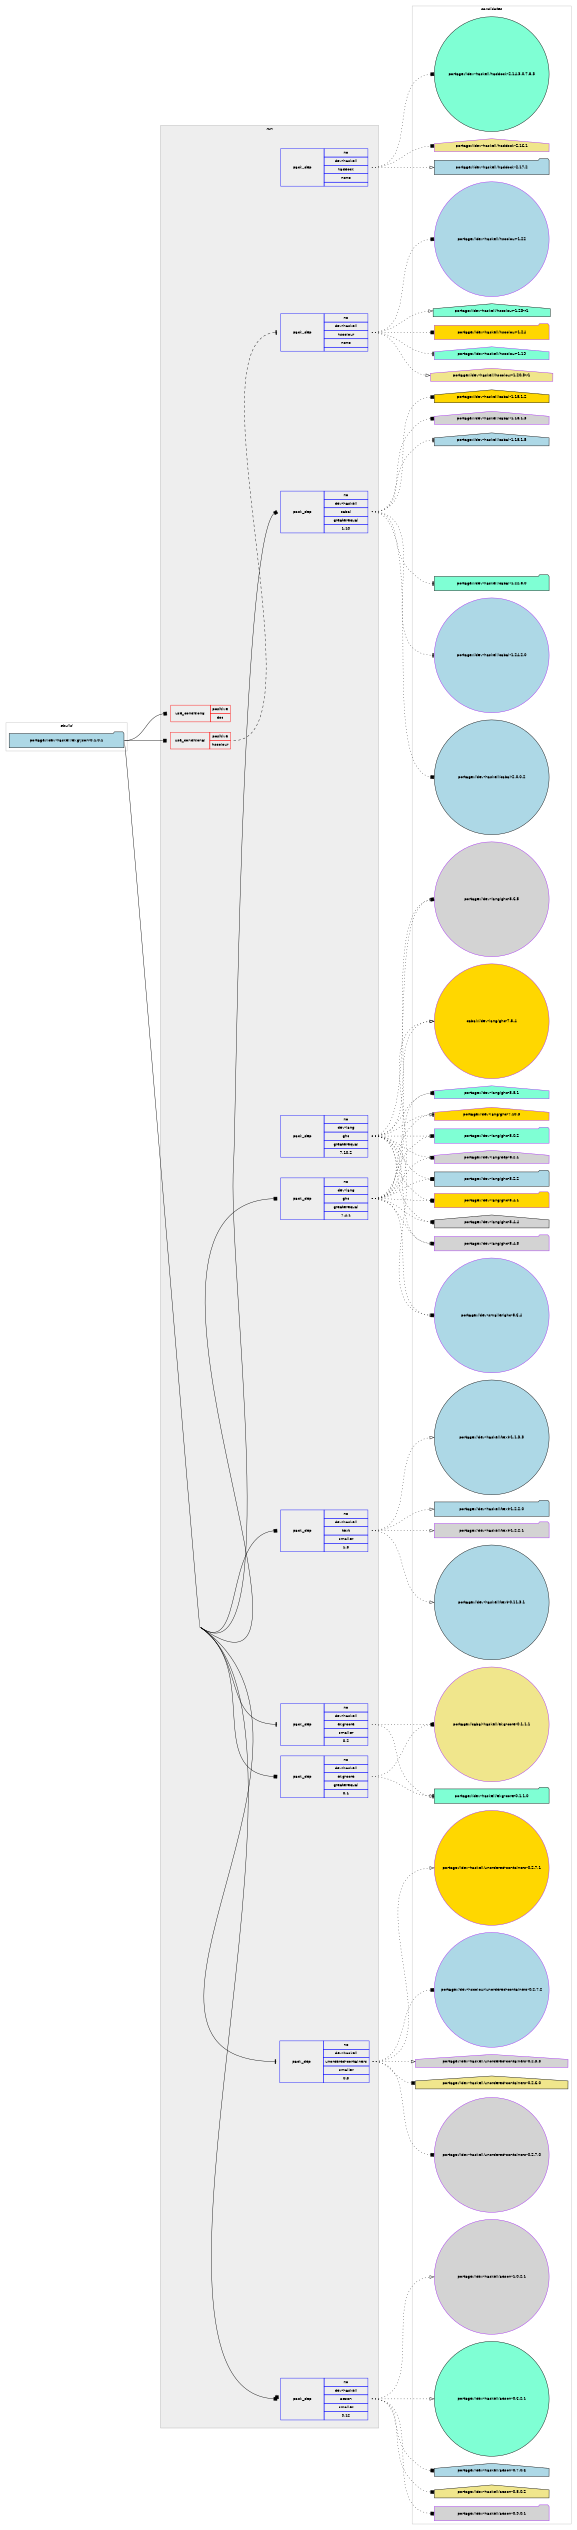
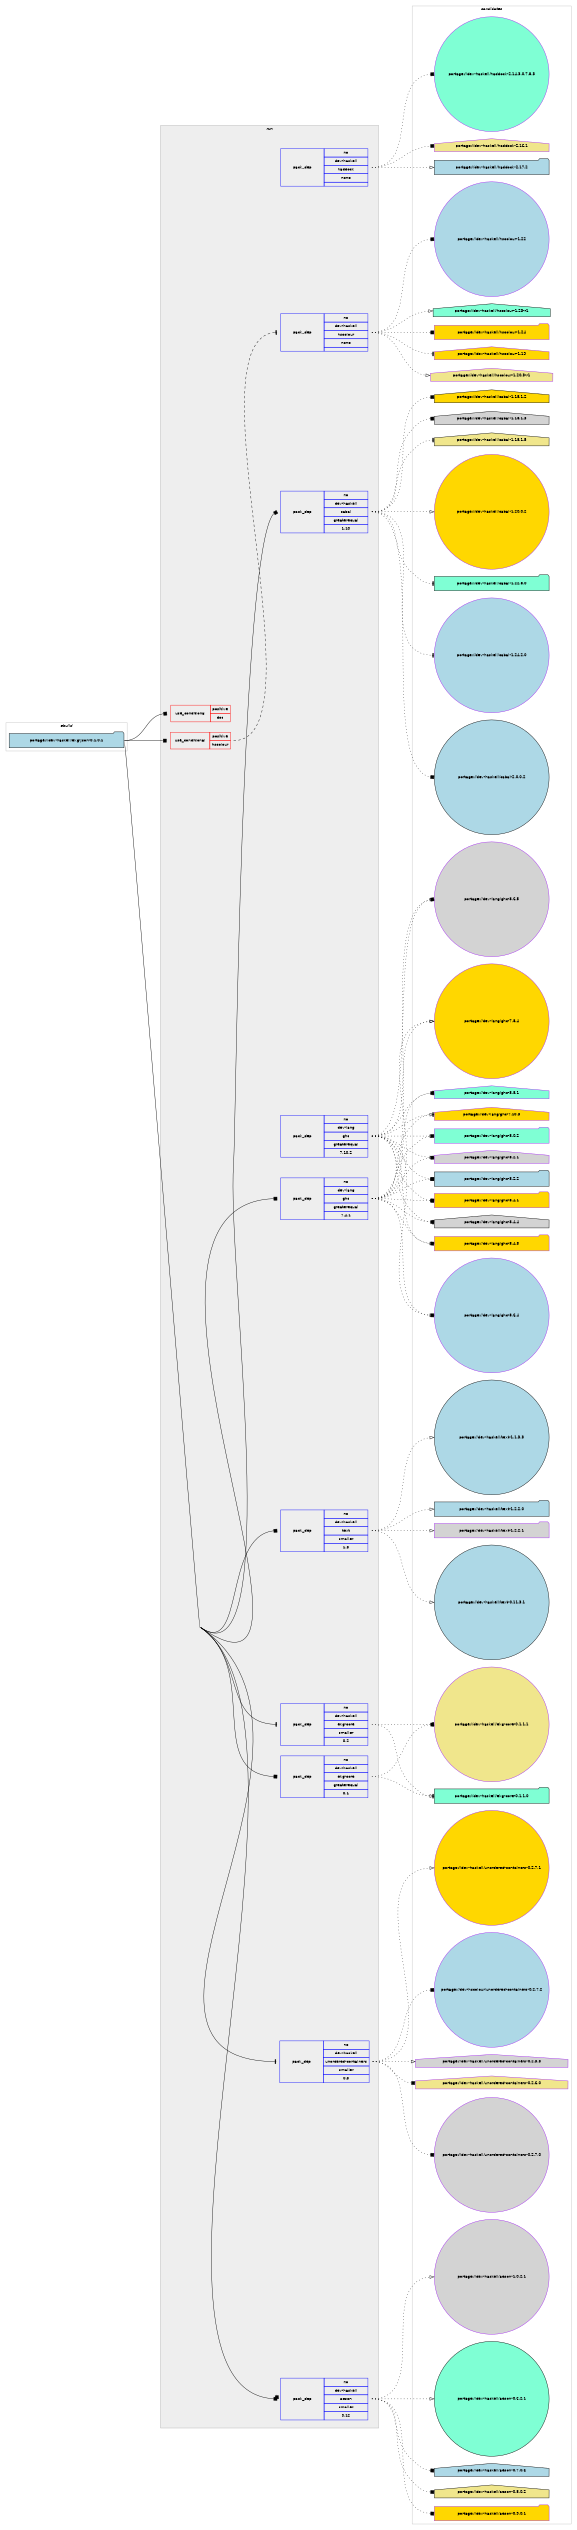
  digraph {
    compound=true
    concentrate=true
    fontname=Helvetica
    fontsize=10
    newrank=true
    rankdir=LR
    ranksep=1.5
    node [color=purple fontname=Helvetica fontsize=10 shape=circle style=filled]
    edge [arrowhead=box headport=w style=dotted tailport=e weight=100]
    n1 [color=black fillcolor=lightblue label="portage://dev-haskell/ekg-json-0.1.0.1" shape=folder width=4]
    n2 [color=blue label=<<TABLE BORDER="0" CELLBORDER="1" CELLSPACING="0" CELLPADDING="4" WIDTH="220"><TR><TD ROWSPAN="6" CELLPADDING="30">pack_dep</TD></TR><TR><TD WIDTH="110">no</TD></TR><TR><TD>dev-haskell</TD></TR><TR><TD>haddock</TD></TR><TR><TD>none</TD></TR><TR><TD></TD></TR></TABLE>> shape=none style=""]
    n3 [color=blue label=<<TABLE BORDER="0" CELLBORDER="1" CELLSPACING="0" CELLPADDING="4" WIDTH="220"><TR><TD ROWSPAN="6" CELLPADDING="30">pack_dep</TD></TR><TR><TD WIDTH="110">no</TD></TR><TR><TD>dev-lang</TD></TR><TR><TD>ghc</TD></TR><TR><TD>greaterequal</TD></TR><TR><TD>7.10.2</TD></TR></TABLE>> shape=none style=""]
    n4 [color=red label=<<TABLE BORDER="0" CELLBORDER="1" CELLSPACING="0" CELLPADDING="4"><TR><TD ROWSPAN="3" CELLPADDING="10">use_conditional</TD></TR><TR><TD>positive</TD></TR><TR><TD>doc</TD></TR></TABLE>> shape=none style=""]
    n5 [color=blue label=<<TABLE BORDER="0" CELLBORDER="1" CELLSPACING="0" CELLPADDING="4" WIDTH="220"><TR><TD ROWSPAN="6" CELLPADDING="30">pack_dep</TD></TR><TR><TD WIDTH="110">no</TD></TR><TR><TD>dev-haskell</TD></TR><TR><TD>hscolour</TD></TR><TR><TD>none</TD></TR><TR><TD></TD></TR></TABLE>> shape=none style=""]
    n6 [color=red label=<<TABLE BORDER="0" CELLBORDER="1" CELLSPACING="0" CELLPADDING="4"><TR><TD ROWSPAN="3" CELLPADDING="10">use_conditional</TD></TR><TR><TD>positive</TD></TR><TR><TD>hscolour</TD></TR></TABLE>> shape=none style=""]
    n7 [color=blue label=<<TABLE BORDER="0" CELLBORDER="1" CELLSPACING="0" CELLPADDING="4" WIDTH="220"><TR><TD ROWSPAN="6" CELLPADDING="30">pack_dep</TD></TR><TR><TD WIDTH="110">no</TD></TR><TR><TD>dev-haskell</TD></TR><TR><TD>cabal</TD></TR><TR><TD>greaterequal</TD></TR><TR><TD>1.10</TD></TR></TABLE>> shape=none style=""]
    n8 [color=blue label=<<TABLE BORDER="0" CELLBORDER="1" CELLSPACING="0" CELLPADDING="4" WIDTH="220"><TR><TD ROWSPAN="6" CELLPADDING="30">pack_dep</TD></TR><TR><TD WIDTH="110">no</TD></TR><TR><TD>dev-haskell</TD></TR><TR><TD>aeson</TD></TR><TR><TD>smaller</TD></TR><TR><TD>0.12</TD></TR></TABLE>> shape=none style=""]
    n9 [color=blue label=<<TABLE BORDER="0" CELLBORDER="1" CELLSPACING="0" CELLPADDING="4" WIDTH="220"><TR><TD ROWSPAN="6" CELLPADDING="30">pack_dep</TD></TR><TR><TD WIDTH="110">no</TD></TR><TR><TD>dev-haskell</TD></TR><TR><TD>ekg-core</TD></TR><TR><TD>greaterequal</TD></TR><TR><TD>0.1</TD></TR></TABLE>> shape=none style=""]
    n10 [color=blue label=<<TABLE BORDER="0" CELLBORDER="1" CELLSPACING="0" CELLPADDING="4" WIDTH="220"><TR><TD ROWSPAN="6" CELLPADDING="30">pack_dep</TD></TR><TR><TD WIDTH="110">no</TD></TR><TR><TD>dev-haskell</TD></TR><TR><TD>ekg-core</TD></TR><TR><TD>smaller</TD></TR><TR><TD>0.2</TD></TR></TABLE>> shape=none style=""]
    n11 [color=blue label=<<TABLE BORDER="0" CELLBORDER="1" CELLSPACING="0" CELLPADDING="4" WIDTH="220"><TR><TD ROWSPAN="6" CELLPADDING="30">pack_dep</TD></TR><TR><TD WIDTH="110">no</TD></TR><TR><TD>dev-haskell</TD></TR><TR><TD>text</TD></TR><TR><TD>smaller</TD></TR><TR><TD>1.3</TD></TR></TABLE>> shape=none style=""]
    n12 [color=blue label=<<TABLE BORDER="0" CELLBORDER="1" CELLSPACING="0" CELLPADDING="4" WIDTH="220"><TR><TD ROWSPAN="6" CELLPADDING="30">pack_dep</TD></TR><TR><TD WIDTH="110">no</TD></TR><TR><TD>dev-haskell</TD></TR><TR><TD>unordered-containers</TD></TR><TR><TD>smaller</TD></TR><TR><TD>0.3</TD></TR></TABLE>> shape=none style=""]
    n13 [color=blue label=<<TABLE BORDER="0" CELLBORDER="1" CELLSPACING="0" CELLPADDING="4" WIDTH="220"><TR><TD ROWSPAN="6" CELLPADDING="30">pack_dep</TD></TR><TR><TD WIDTH="110">no</TD></TR><TR><TD>dev-lang</TD></TR><TR><TD>ghc</TD></TR><TR><TD>greaterequal</TD></TR><TR><TD>7.4.1</TD></TR></TABLE>> shape=none style=""]
-   n14 [color=black fillcolor=aquamarine label="portage://dev-haskell/haddock-2.14.3.0.7.8.3" width=4]
+   n14 [fillcolor=aquamarine label="portage://dev-haskell/haddock-2.14.3.0.7.8.3" width=4]
    n15 [fillcolor=khaki label="portage://dev-haskell/haddock-2.16.1" shape=house width=4]
    n16 [color=black fillcolor=lightblue label="portage://dev-haskell/haddock-2.17.2" shape=folder width=4]
    n17 [fillcolor=gold label="portage://dev-lang/ghc-7.10.3" shape=house width=4]
-   n18 [fillcolor=gold label="cabal://dev-lang/ghc-7.8.4" width=4]
+   n18 [fillcolor=gold label="portage://dev-lang/ghc-7.8.4" width=4]
    n19 [fillcolor=aquamarine label="portage://dev-lang/ghc-8.0.2" shape=folder width=4]
-   n20 [fillcolor=lightgrey label="portage://dev-lang/dep-8.2.1" shape=house width=4]
+   n20 [fillcolor=lightgrey label="portage://dev-lang/ghc-8.2.1" shape=house width=4]
    n21 [color=black fillcolor=lightblue label="portage://dev-lang/ghc-8.2.2" shape=folder width=4]
    n22 [fillcolor=gold label="portage://dev-lang/ghc-8.4.1" shape=folder width=4]
    n23 [color=black fillcolor=lightgrey label="portage://dev-lang/ghc-8.4.4" shape=house width=4]
-   n24 [fillcolor=lightgrey label="portage://dev-lang/ghc-8.4.3" shape=folder width=4]
-   n25 [fillcolor=lightblue label="portage://dev-smaller/ghc-8.6.4" width=4]
+   n24 [fillcolor=gold label="portage://dev-lang/ghc-8.4.3" shape=folder width=4]
+   n25 [fillcolor=lightblue label="portage://dev-lang/ghc-8.6.4" width=4]
    n26 [fillcolor=lightgrey label="portage://dev-lang/ghc-8.6.5" width=4]
    n27 [fillcolor=aquamarine label="portage://dev-lang/ghc-8.8.1" shape=house width=4]
-   n28 [fillcolor=aquamarine label="portage://dev-haskell/hscolour-1.19" shape=house width=4]
+   n28 [fillcolor=gold label="portage://dev-haskell/hscolour-1.19" shape=house width=4]
    n29 [fillcolor=khaki label="portage://dev-haskell/hscolour-1.20.3-r1" shape=house width=4]
    n30 [fillcolor=lightblue label="portage://dev-haskell/hscolour-1.22" width=4]
    n31 [color=black fillcolor=aquamarine label="portage://dev-haskell/hscolour-1.23-r1" shape=house width=4]
    n32 [fillcolor=gold label="portage://dev-haskell/hscolour-1.24" shape=folder width=4]
    n33 [color=black fillcolor=gold label="portage://dev-haskell/cabal-1.18.1.2" shape=house width=4]
-   n34 [fillcolor=lightgrey label="portage://dev-haskell/cabal-1.18.1.3" shape=house width=4]
-   n35 [color=black fillcolor=lightblue label="portage://dev-haskell/cabal-1.18.1.5" shape=house width=4]
+   n34 [color=black fillcolor=lightgrey label="portage://dev-haskell/cabal-1.18.1.3" shape=house width=4]
+   n35 [color=black fillcolor=khaki label="portage://dev-haskell/cabal-1.18.1.5" shape=house width=4]
+   n36 [fillcolor=gold label="portage://dev-haskell/cabal-1.20.0.2" width=4]
    n37 [color=black fillcolor=aquamarine label="portage://dev-haskell/cabal-1.22.8.0" shape=folder width=4]
    n38 [fillcolor=lightblue label="portage://dev-haskell/cabal-1.24.2.0" width=4]
    n39 [color=black fillcolor=lightblue label="portage://dev-haskell/cabal-2.0.0.2" width=4]
    n40 [color=black fillcolor=aquamarine label="portage://dev-haskell/aeson-0.6.2.1" width=4]
    n41 [color=black fillcolor=lightblue label="portage://dev-haskell/aeson-0.7.0.6" shape=house width=4]
    n42 [color=black fillcolor=khaki label="portage://dev-haskell/aeson-0.8.0.2" shape=house width=4]
-   n43 [fillcolor=lightgrey label="portage://dev-haskell/aeson-0.9.0.1" shape=folder width=4]
+   n43 [fillcolor=gold label="portage://dev-haskell/aeson-0.9.0.1" shape=folder width=4]
    n44 [fillcolor=lightgrey label="portage://dev-haskell/aeson-1.0.2.1" width=4]
    n45 [color=black fillcolor=aquamarine label="portage://dev-haskell/ekg-core-0.1.1.0" shape=folder width=4]
-   n46 [fillcolor=khaki label="portage://cabal-haskell/ekg-core-0.1.1.1" width=4]
+   n46 [fillcolor=khaki label="portage://dev-haskell/ekg-core-0.1.1.1" width=4]
    n47 [color=black fillcolor=lightblue label="portage://dev-haskell/text-0.11.3.1" width=4]
    n48 [color=black fillcolor=lightblue label="portage://dev-haskell/text-1.1.3.3" width=4]
    n49 [color=black fillcolor=lightblue label="portage://dev-haskell/text-1.2.2.0" shape=folder width=4]
    n50 [fillcolor=lightgrey label="portage://dev-haskell/text-1.2.2.1" shape=folder width=4]
    n51 [fillcolor=lightgrey label="portage://dev-haskell/unordered-containers-0.2.3.3" shape=house width=4]
-   n52 [color=black fillcolor=khaki label="portage://dev-haskell/unordered-containers-0.2.6.0" shape=house width=4]
+   n52 [fillcolor=khaki label="portage://dev-haskell/unordered-containers-0.2.6.0" shape=house width=4]
    n53 [fillcolor=lightgrey label="portage://dev-haskell/unordered-containers-0.2.7.0" width=4]
    n54 [fillcolor=gold label="portage://dev-haskell/unordered-containers-0.2.7.1" width=4]
    n55 [fillcolor=lightblue label="portage://dev-hscolour/unordered-containers-0.2.7.2" width=4]
    subgraph cluster_1 {
      color=gray
      label=<<i>dependencies</i>>
      subgraph cluster_2 {
        color=gray
        fillcolor="#eeeeee"
        label=<<i>compile</i>>
        style=filled
        subgraph sub_3 {
          color=gray
          fillcolor="#eeeeee"
          label=<<i>compile</i>>
          style=filled
          n4
          subgraph sub_4 {
            color=gray
            fillcolor="#eeeeee"
            label=<<i>compile</i>>
            style=filled
            subgraph sub_5 {
              color=gray
              fillcolor="#eeeeee"
              label=<<i>compile</i>>
              style=filled
              n2
            }
            subgraph sub_6 {
              color=gray
              fillcolor="#eeeeee"
              label=<<i>compile</i>>
              style=filled
              n3
            }
          }
        }
        subgraph sub_7 {
          color=gray
          fillcolor="#eeeeee"
          label=<<i>compile</i>>
          style=filled
          n6
          subgraph sub_8 {
            color=gray
            fillcolor="#eeeeee"
            label=<<i>compile</i>>
            style=filled
            n5
          }
        }
        subgraph sub_9 {
          color=gray
          fillcolor="#eeeeee"
          label=<<i>compile</i>>
          style=filled
          n7
        }
      }
      subgraph cluster_10 {
        color=gray
        fillcolor="#eeeeee"
        label=<<i>compile and run</i>>
        style=filled
        subgraph sub_11 {
          color=gray
          fillcolor="#eeeeee"
          label=<<i>compile and run</i>>
          style=filled
          n8
        }
        subgraph sub_12 {
          color=gray
          fillcolor="#eeeeee"
          label=<<i>compile and run</i>>
          style=filled
          n9
        }
        subgraph sub_13 {
          color=gray
          fillcolor="#eeeeee"
          label=<<i>compile and run</i>>
          style=filled
          n10
        }
        subgraph sub_14 {
          color=gray
          fillcolor="#eeeeee"
          label=<<i>compile and run</i>>
          style=filled
          n11
        }
        subgraph sub_15 {
          color=gray
          fillcolor="#eeeeee"
          label=<<i>compile and run</i>>
          style=filled
          n12
        }
        subgraph sub_16 {
          color=gray
          fillcolor="#eeeeee"
          label=<<i>compile and run</i>>
          style=filled
          n13
        }
      }
      subgraph cluster_17 {
        color=gray
        fillcolor="#eeeeee"
        label=<<i>run</i>>
        style=filled
      }
    }
    subgraph cluster_18 {
      color=gray
      label=<<i>ebuild</i>>
      rank=same
      n1
    }
    subgraph cluster_19 {
      color=gray
      label=<<i>candidates</i>>
      rank=same
      subgraph sub_20 {
        color=black
        label=<<i>candidates</i>>
        nodesep=1
        rank=same
        n14
        n15
        n16
      }
      subgraph sub_21 {
        color=black
        label=<<i>candidates</i>>
        nodesep=1
        rank=same
        n17
        n18
        n19
        n20
        n21
        n22
        n23
        n24
        n25
        n26
        n27
      }
      subgraph sub_22 {
        color=black
        label=<<i>candidates</i>>
        nodesep=1
        rank=same
        n28
        n29
        n30
        n31
        n32
      }
      subgraph sub_23 {
        color=black
        label=<<i>candidates</i>>
        nodesep=1
        rank=same
        n33
        n34
        n35
+       n36
        n37
        n38
        n39
      }
      subgraph sub_24 {
        color=black
        label=<<i>candidates</i>>
        nodesep=1
        rank=same
        n40
        n41
        n42
        n43
        n44
      }
      subgraph sub_25 {
        color=black
        label=<<i>candidates</i>>
        nodesep=1
        rank=same
        n45
        n46
      }
      subgraph sub_26 {
        color=black
        label=<<i>candidates</i>>
        nodesep=1
        rank=same
        n45
        n46
      }
      subgraph sub_27 {
        color=black
        label=<<i>candidates</i>>
        nodesep=1
        rank=same
        n47
        n48
        n49
        n50
      }
      subgraph sub_28 {
        color=black
        label=<<i>candidates</i>>
        nodesep=1
        rank=same
        n51
        n52
        n53
        n54
        n55
      }
      subgraph sub_29 {
        color=black
        label=<<i>candidates</i>>
        nodesep=1
        rank=same
        n17
        n18
        n19
        n20
        n21
        n22
        n23
        n24
        n25
        n26
        n27
      }
    }
    n1 -> n4 [style=solid weight=20]
    n1 -> n6 [style=solid weight=20]
    n1 -> n7 [style=solid weight=20]
    n1 -> n8 [style=solid weight=20]
    n1 -> n9 [style=solid weight=20]
    n1 -> n10 [arrowhead=tee style=solid weight=20]
    n1 -> n11 [style=solid weight=20]
    n1 -> n12 [arrowhead=tee style=solid weight=20]
    n1 -> n13 [style=solid weight=20]
    n2 -> n14
    n2 -> n15
    n2 -> n16 [arrowhead=onormal]
    n3 -> n17 [arrowhead=tee]
    n3 -> n18 [arrowhead=onormal]
    n3 -> n19
    n3 -> n20 [arrowhead=onormal]
    n3 -> n21
    n3 -> n22
    n3 -> n23
    n3 -> n24 [arrowhead=onormal]
    n3 -> n25
    n3 -> n26
    n3 -> n27
    n5 -> n28 [arrowhead=tee]
    n5 -> n29 [arrowhead=onormal]
    n5 -> n30
    n5 -> n31 [arrowhead=onormal]
    n5 -> n32
    n6 -> n5 [arrowhead=tee style=dashed weight=20]
    n7 -> n33
    n7 -> n34
    n7 -> n35 [arrowhead=tee]
+   n7 -> n36 [arrowhead=onormal]
    n7 -> n37 [arrowhead=tee]
    n7 -> n38 [arrowhead=tee]
    n7 -> n39
    n8 -> n40 [arrowhead=onormal]
    n8 -> n41
    n8 -> n42
    n8 -> n43
    n8 -> n44 [arrowhead=onormal]
    n9 -> n45 [arrowhead=onormal]
    n9 -> n46
    n10 -> n45 [arrowhead=tee]
    n10 -> n46 [arrowhead=tee]
    n11 -> n47 [arrowhead=onormal]
    n11 -> n48 [arrowhead=onormal]
    n11 -> n49 [arrowhead=onormal]
    n11 -> n50 [arrowhead=onormal]
    n12 -> n51 [arrowhead=onormal]
    n12 -> n52
    n12 -> n53
    n12 -> n54 [arrowhead=onormal]
    n12 -> n55
    n13 -> n17 [arrowhead=onormal]
    n13 -> n18 [arrowhead=onormal]
    n13 -> n19 [arrowhead=onormal]
    n13 -> n20
    n13 -> n21
    n13 -> n22
    n13 -> n23 [arrowhead=tee]
    n13 -> n24
    n13 -> n25 [arrowhead=onormal]
    n13 -> n26 [arrowhead=onormal]
    n13 -> n27 [arrowhead=tee]
  }
